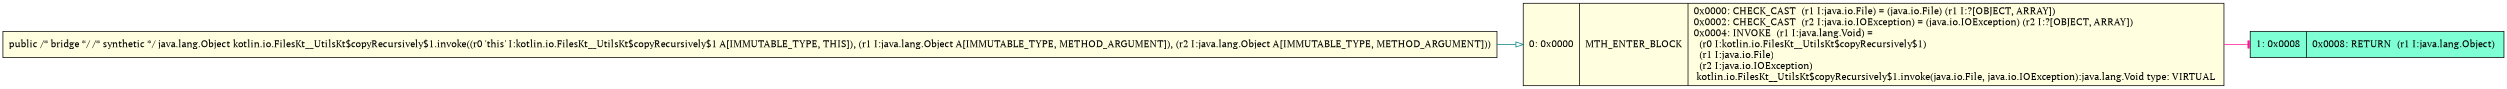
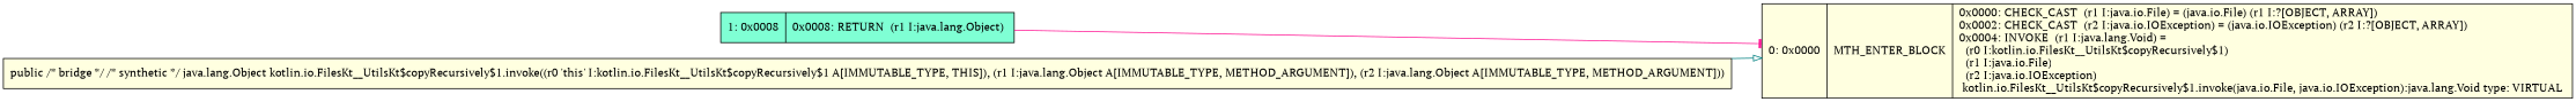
  digraph {
    rankdir=LR
    fontname="PT Serif"
    node [shape=record style=filled fillcolor=lightyellow fontname="PT Serif"]
    edge [fontname="PT Serif"]
    n1 [label="{0\:\ 0x0000|MTH_ENTER_BLOCK\l|0x0000: CHECK_CAST  (r1 I:java.io.File) = (java.io.File) (r1 I:?[OBJECT, ARRAY]) \l0x0002: CHECK_CAST  (r2 I:java.io.IOException) = (java.io.IOException) (r2 I:?[OBJECT, ARRAY]) \l0x0004: INVOKE  (r1 I:java.lang.Void) = \l  (r0 I:kotlin.io.FilesKt__UtilsKt$copyRecursively$1)\l  (r1 I:java.io.File)\l  (r2 I:java.io.IOException)\l kotlin.io.FilesKt__UtilsKt$copyRecursively$1.invoke(java.io.File, java.io.IOException):java.lang.Void type: VIRTUAL \l}"]
    n2 [label="{1\:\ 0x0008|0x0008: RETURN  (r1 I:java.lang.Object) \l}" fillcolor=aquamarine]
    n3 [label="{public \/* bridge *\/ \/* synthetic *\/ java.lang.Object kotlin.io.FilesKt__UtilsKt$copyRecursively$1.invoke((r0 'this' I:kotlin.io.FilesKt__UtilsKt$copyRecursively$1 A[IMMUTABLE_TYPE, THIS]), (r1 I:java.lang.Object A[IMMUTABLE_TYPE, METHOD_ARGUMENT]), (r2 I:java.lang.Object A[IMMUTABLE_TYPE, METHOD_ARGUMENT])) }"]
-   n1 -> n2 [color=deeppink arrowhead=tee]
+   n2 -> n1 [color=deeppink arrowhead=tee]
    n3 -> n1 [color=teal arrowhead=onormal]
  }
